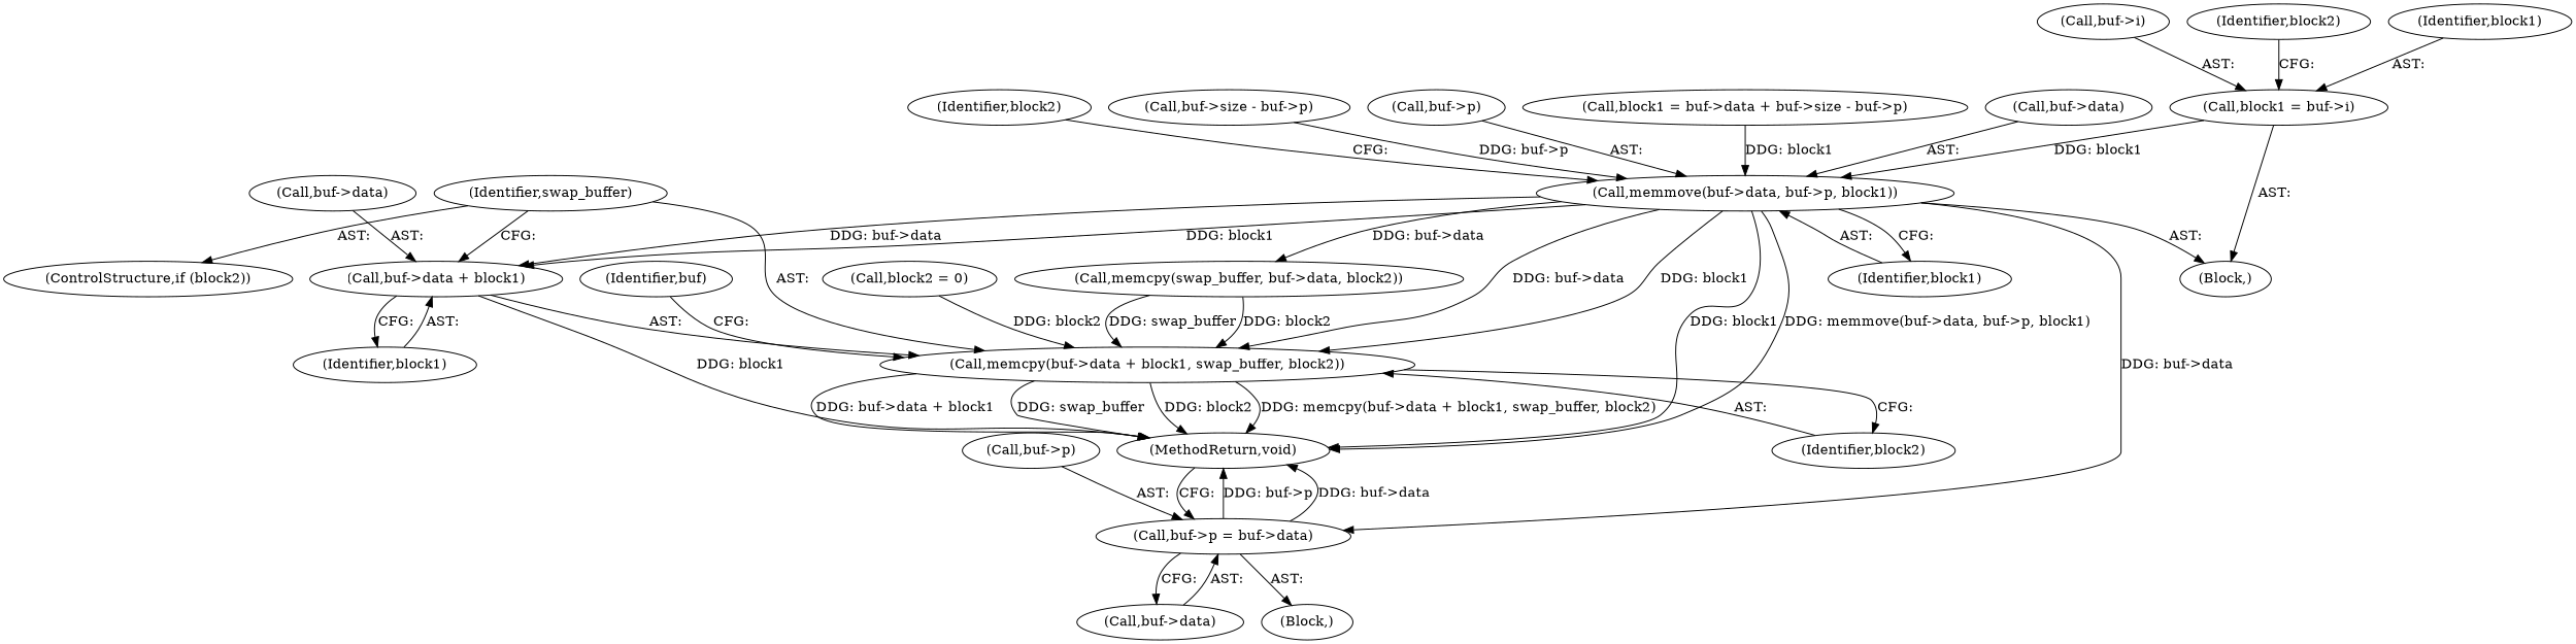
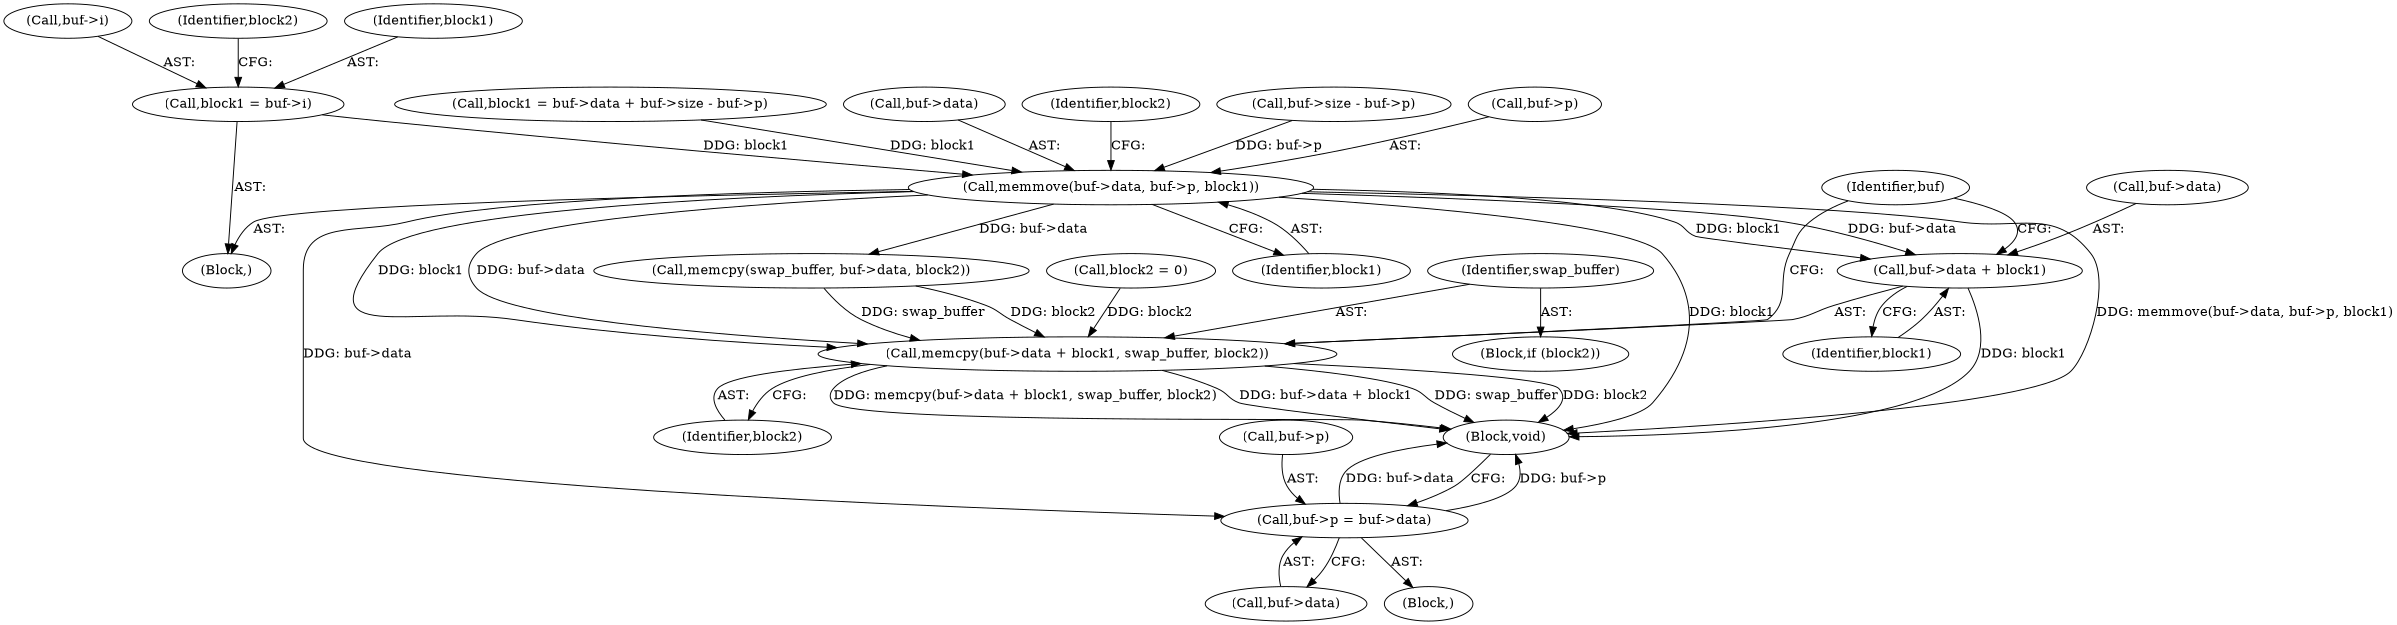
  digraph {
    n1 [label="(Call,block1 = buf->i)"]
    n2 [label="(Call,memmove(buf->data, buf->p, block1))"]
    n3 [label="(Block,)"]
    n4 [label="(Call,memcpy(buf->data + block1, swap_buffer, block2))"]
    n5 [label="(Call,buf->data + block1)"]
    n6 [label="(Call,buf->p = buf->data)"]
    n7 [label="(Identifier,block1)"]
-   n8 [label="(MethodReturn,void)"]
+   n8 [label="(Block,void)"]
    n9 [label="(Call,memcpy(swap_buffer, buf->data, block2))"]
    n10 [label="(Call,buf->i)"]
    n11 [label="(Identifier,block2)"]
    n12 [label="(Identifier,block1)"]
    n13 [label="(Call,buf->data)"]
    n14 [label="(Block,)"]
-   n15 [label="(ControlStructure,if (block2))"]
+   n15 [label="(Block,if (block2))"]
    n16 [label="(Call,block1 = buf->data + buf->size - buf->p)"]
    n17 [label="(Call,buf->data)"]
    n18 [label="(Identifier,block2)"]
    n19 [label="(Identifier,block2)"]
    n20 [label="(Identifier,buf)"]
    n21 [label="(Identifier,block1)"]
    n22 [label="(Call,buf->p)"]
    n23 [label="(Call,buf->size - buf->p)"]
    n24 [label="(Identifier,swap_buffer)"]
    n25 [label="(Call,buf->data)"]
    n26 [label="(Call,buf->p)"]
    n27 [label="(Call,block2 = 0)"]
    n1 -> n2 [label="DDG: block1"]
    n1 -> n3 [label="AST: "]
    n2 -> n3 [label="AST: "]
    n2 -> n4 [label="DDG: buf->data"]
    n2 -> n4 [label="DDG: block1"]
    n2 -> n5 [label="DDG: buf->data"]
    n2 -> n5 [label="DDG: block1"]
    n2 -> n6 [label="DDG: buf->data"]
    n2 -> n7 [label="CFG: "]
    n2 -> n8 [label="DDG: block1"]
    n2 -> n8 [label="DDG: memmove(buf->data, buf->p, block1)"]
    n2 -> n9 [label="DDG: buf->data"]
    n4 -> n8 [label="DDG: memcpy(buf->data + block1, swap_buffer, block2)"]
    n4 -> n8 [label="DDG: buf->data + block1"]
    n4 -> n8 [label="DDG: swap_buffer"]
    n4 -> n8 [label="DDG: block2"]
    n4 -> n11 [label="CFG: "]
    n5 -> n4 [label="AST: "]
    n5 -> n8 [label="DDG: block1"]
    n5 -> n12 [label="CFG: "]
    n6 -> n8 [label="DDG: buf->p"]
    n6 -> n8 [label="DDG: buf->data"]
    n6 -> n13 [label="CFG: "]
    n6 -> n14 [label="AST: "]
    n7 -> n2 [label="AST: "]
    n8 -> n6 [label="CFG: "]
    n9 -> n4 [label="DDG: swap_buffer"]
    n9 -> n4 [label="DDG: block2"]
    n10 -> n1 [label="AST: "]
    n11 -> n4 [label="AST: "]
    n12 -> n5 [label="AST: "]
    n13 -> n6 [label="AST: "]
    n16 -> n2 [label="DDG: block1"]
    n17 -> n2 [label="AST: "]
    n18 -> n2 [label="CFG: "]
    n19 -> n1 [label="CFG: "]
    n20 -> n4 [label="CFG: "]
    n21 -> n1 [label="AST: "]
    n22 -> n6 [label="AST: "]
    n23 -> n2 [label="DDG: buf->p"]
    n24 -> n4 [label="AST: "]
-   n24 -> n5 [label="CFG: "]
+   n20 -> n5 [label="CFG: "]
    n24 -> n15 [label="AST: "]
    n25 -> n5 [label="AST: "]
    n26 -> n2 [label="AST: "]
    n27 -> n4 [label="DDG: block2"]
  }
